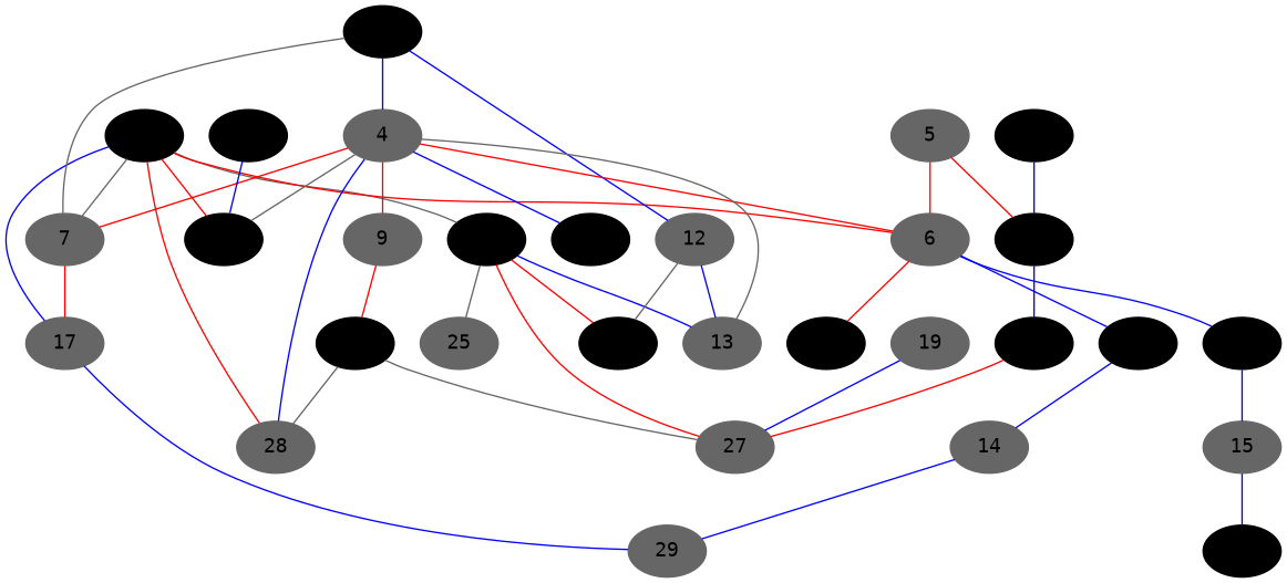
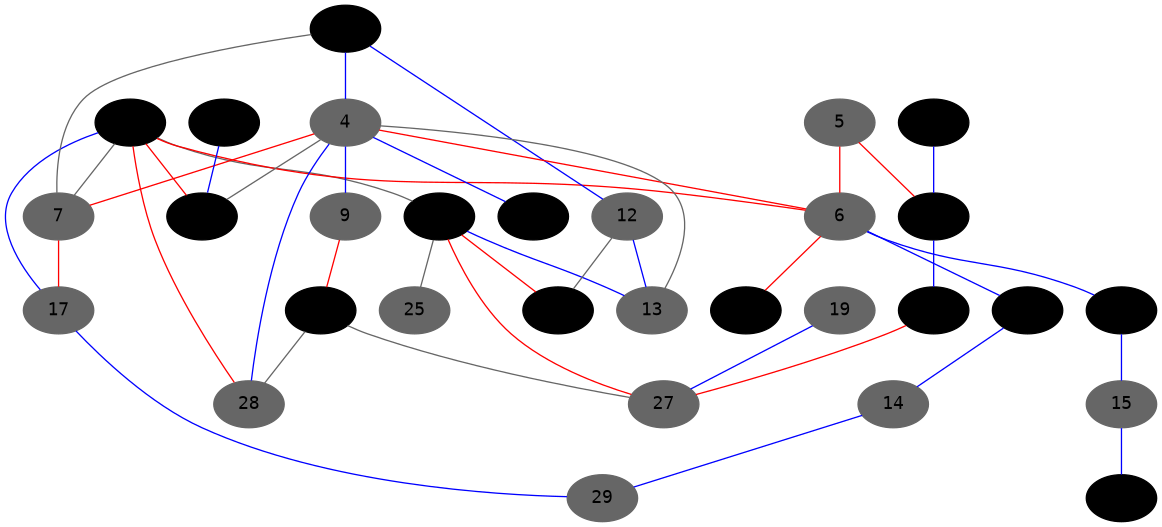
  graph {
    fontname="DejaVu Sans Mono"
    node [color=black fontname="DejaVu Sans Mono" style=filled]
    edge [color=blue fontname="DejaVu Sans Mono" weight=1.0]
    1
    2
    6 [color=gray40]
    7 [color=gray40]
    17 [color=gray40]
    28 [color=gray40]
    30
    13 [color=gray40]
    21
    25 [color=gray40]
    27 [color=gray40]
    8
    11
    26
    29 [color=gray40]
    3
    4 [color=gray40]
    12 [color=gray40]
    9 [color=gray40]
    22
    10
    5 [color=gray40]
    23
    24
    14 [color=gray40]
    15 [color=gray40]
    20
    16
    18
    19 [color=gray40]
    1 -- 2 [color=gray40]
    1 -- 6 [color=red]
    1 -- 7 [color=gray40]
    1 -- 17
    1 -- 28 [color=red]
    1 -- 30 [color=red]
    2 -- 13
    2 -- 21 [color=red]
    2 -- 25 [color=gray40]
    2 -- 27 [color=red]
    6 -- 8
    6 -- 11 [weight=2.0]
    6 -- 26 [color=red]
    7 -- 17 [color=red]
    17 -- 29
    8 -- 14
    11 -- 15
    3 -- 7 [color=gray40]
    3 -- 4
    3 -- 12
    4 -- 6 [color=red]
    4 -- 7 [color=red weight=2.0]
    4 -- 28
    4 -- 30 [color=gray40]
    4 -- 13 [color=gray40]
-   4 -- 9 [color=red]
+   4 -- 9
    4 -- 22 [weight=2.0]
    12 -- 13
    12 -- 21 [color=gray40]
    9 -- 10 [color=red]
    10 -- 28 [color=gray40]
    10 -- 27 [color=gray40]
    5 -- 6 [color=red weight=2.0]
    5 -- 23 [color=red]
    23 -- 24
    24 -- 27 [color=red]
    14 -- 29
    15 -- 20
    16 -- 23
    18 -- 30 [weight=2.0]
    19 -- 27
  }
